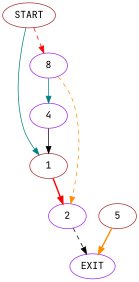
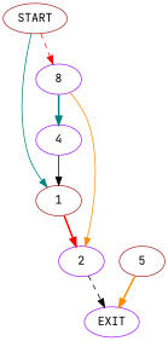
  digraph {
    fontname="JetBrains Mono"
    node [color=purple fontname="JetBrains Mono"]
    edge [color=teal fontname="JetBrains Mono" style=solid]
    n1 [color=brown label=START]
    1 [color=brown]
    n3 [label=8]
    2
    4
    5 [color=brown]
    n7 [label=EXIT]
    n1 -> 1
    n1 -> n3 [color=red style=dashed]
    1 -> 2 [color=red style=bold]
-   n3 -> 2 [color=darkorange style=dashed]
-   n3 -> 4
+   n3 -> 2 [color=darkorange]
+   n3 -> 4 [style=bold]
    2 -> n7 [color=black style=dashed]
    4 -> 1 [color=black]
    5 -> n7 [color=darkorange style=bold]
  }
